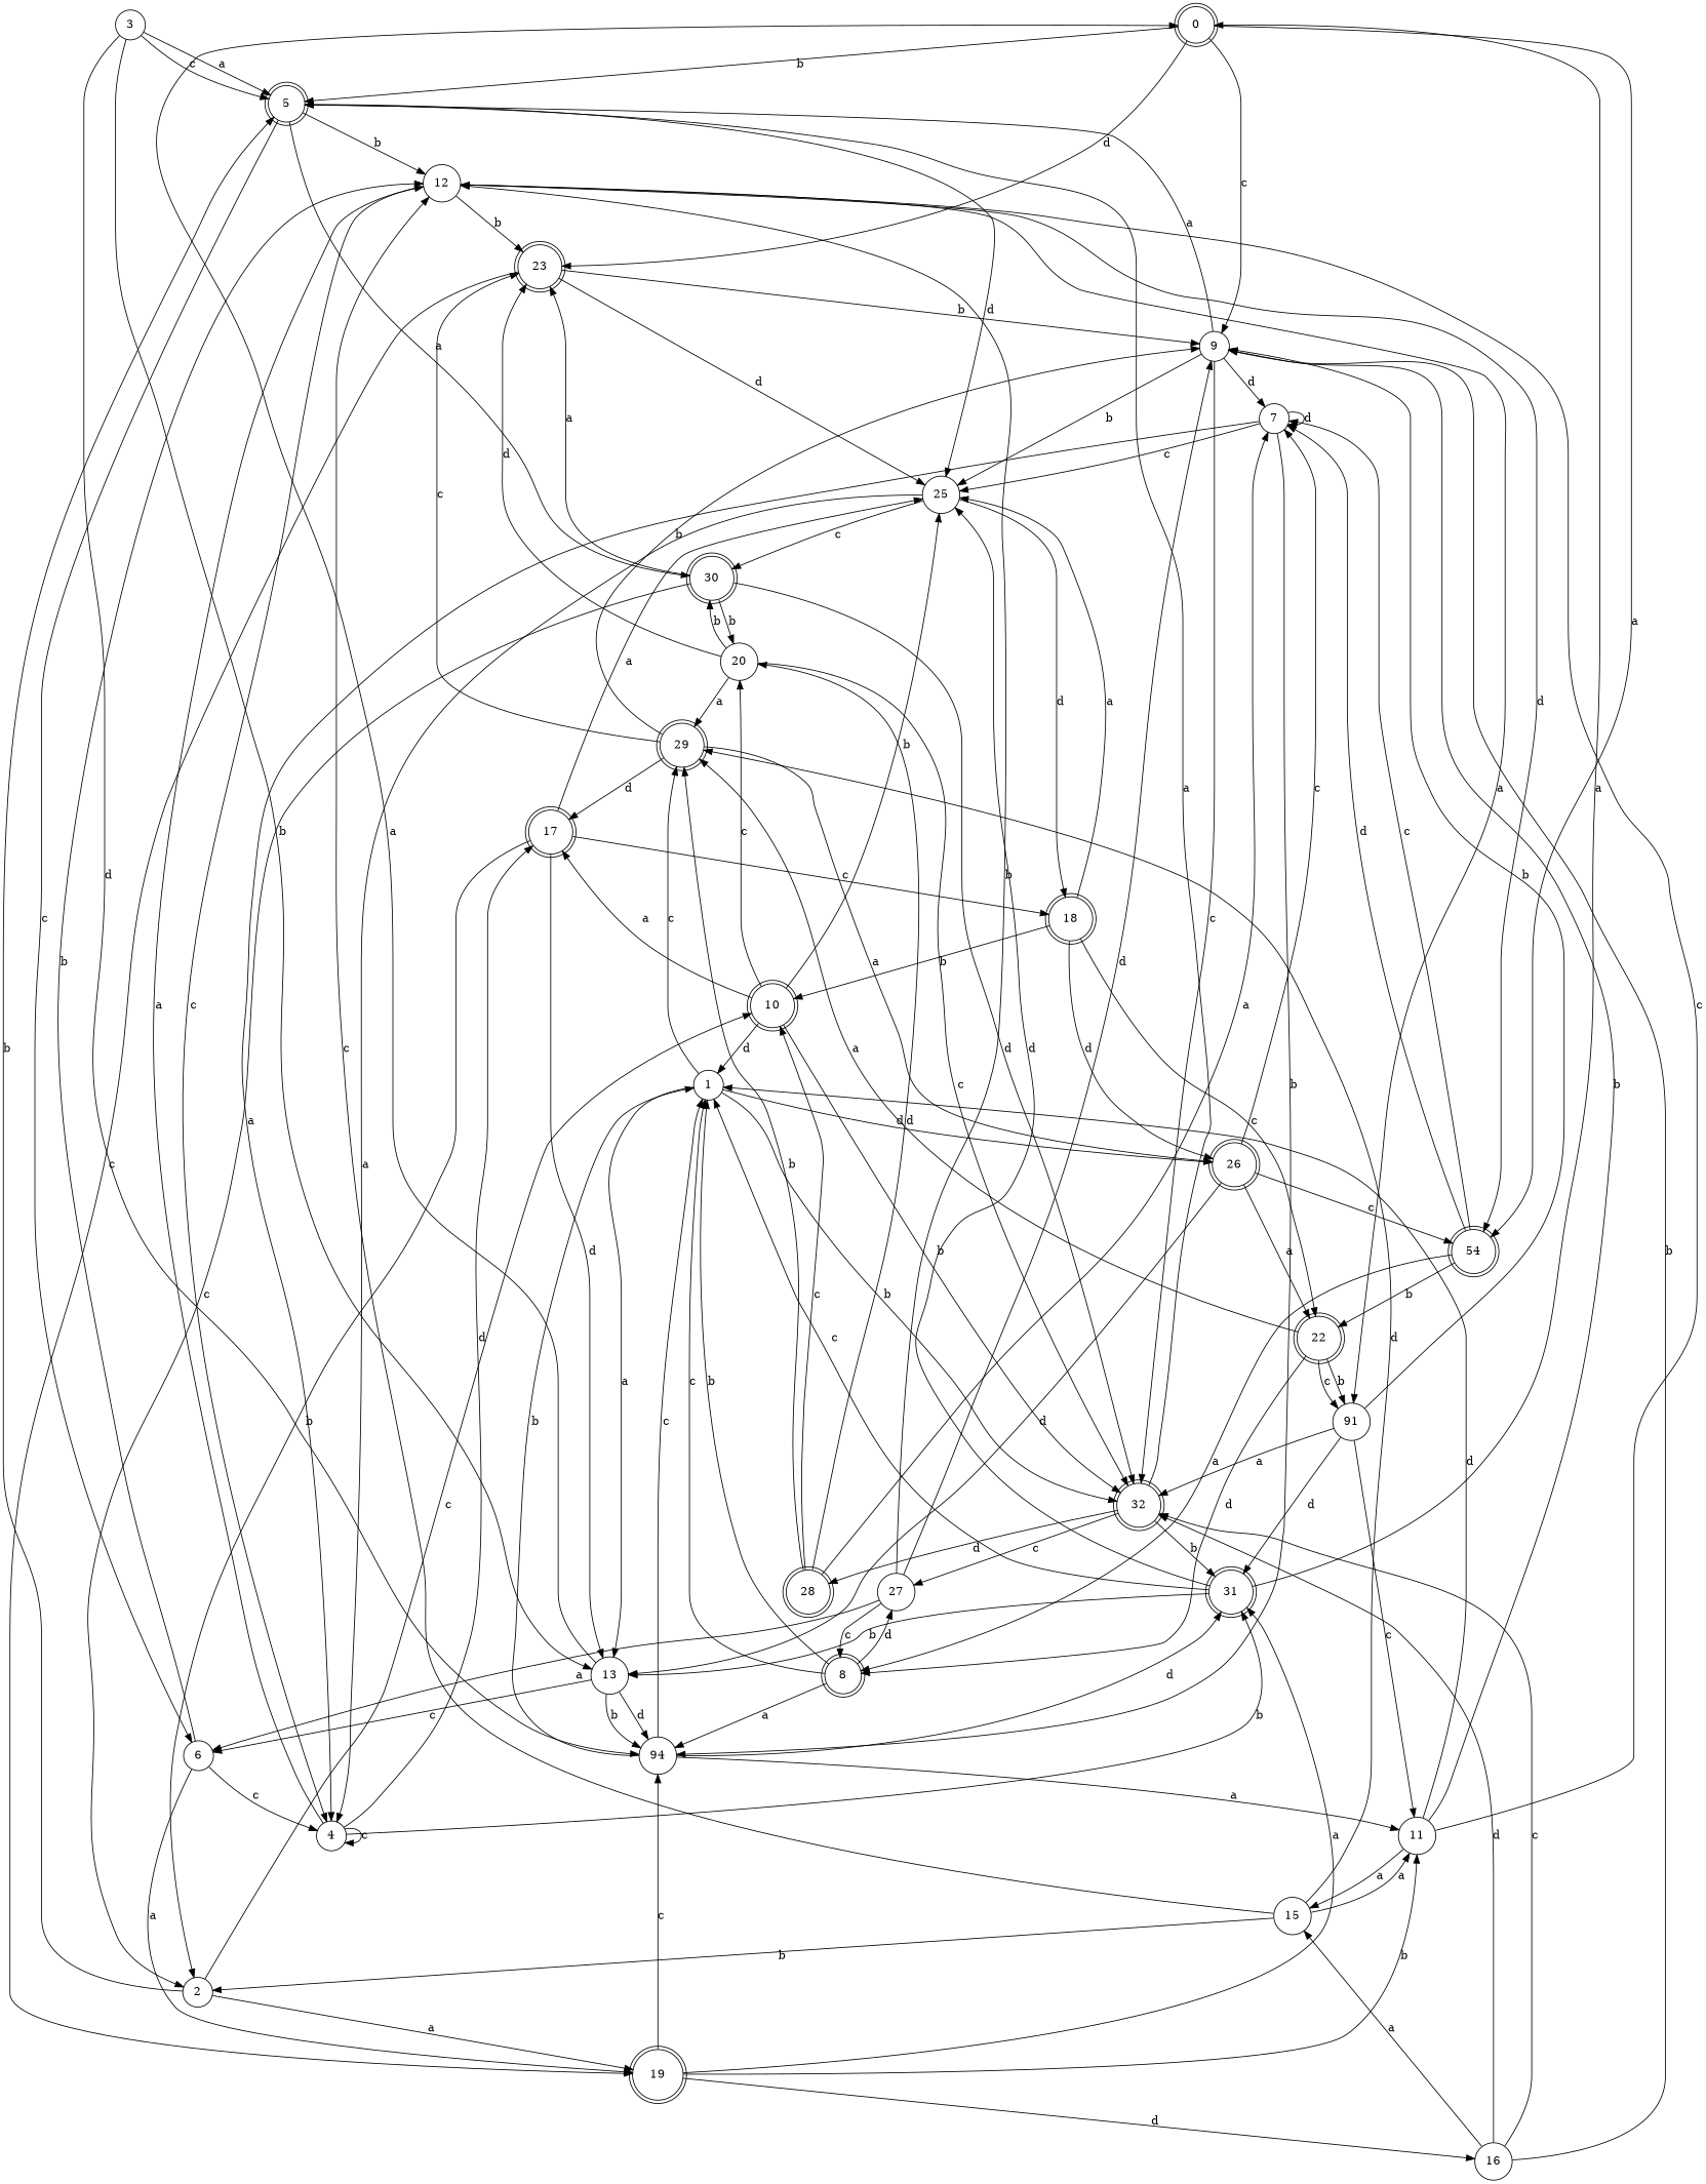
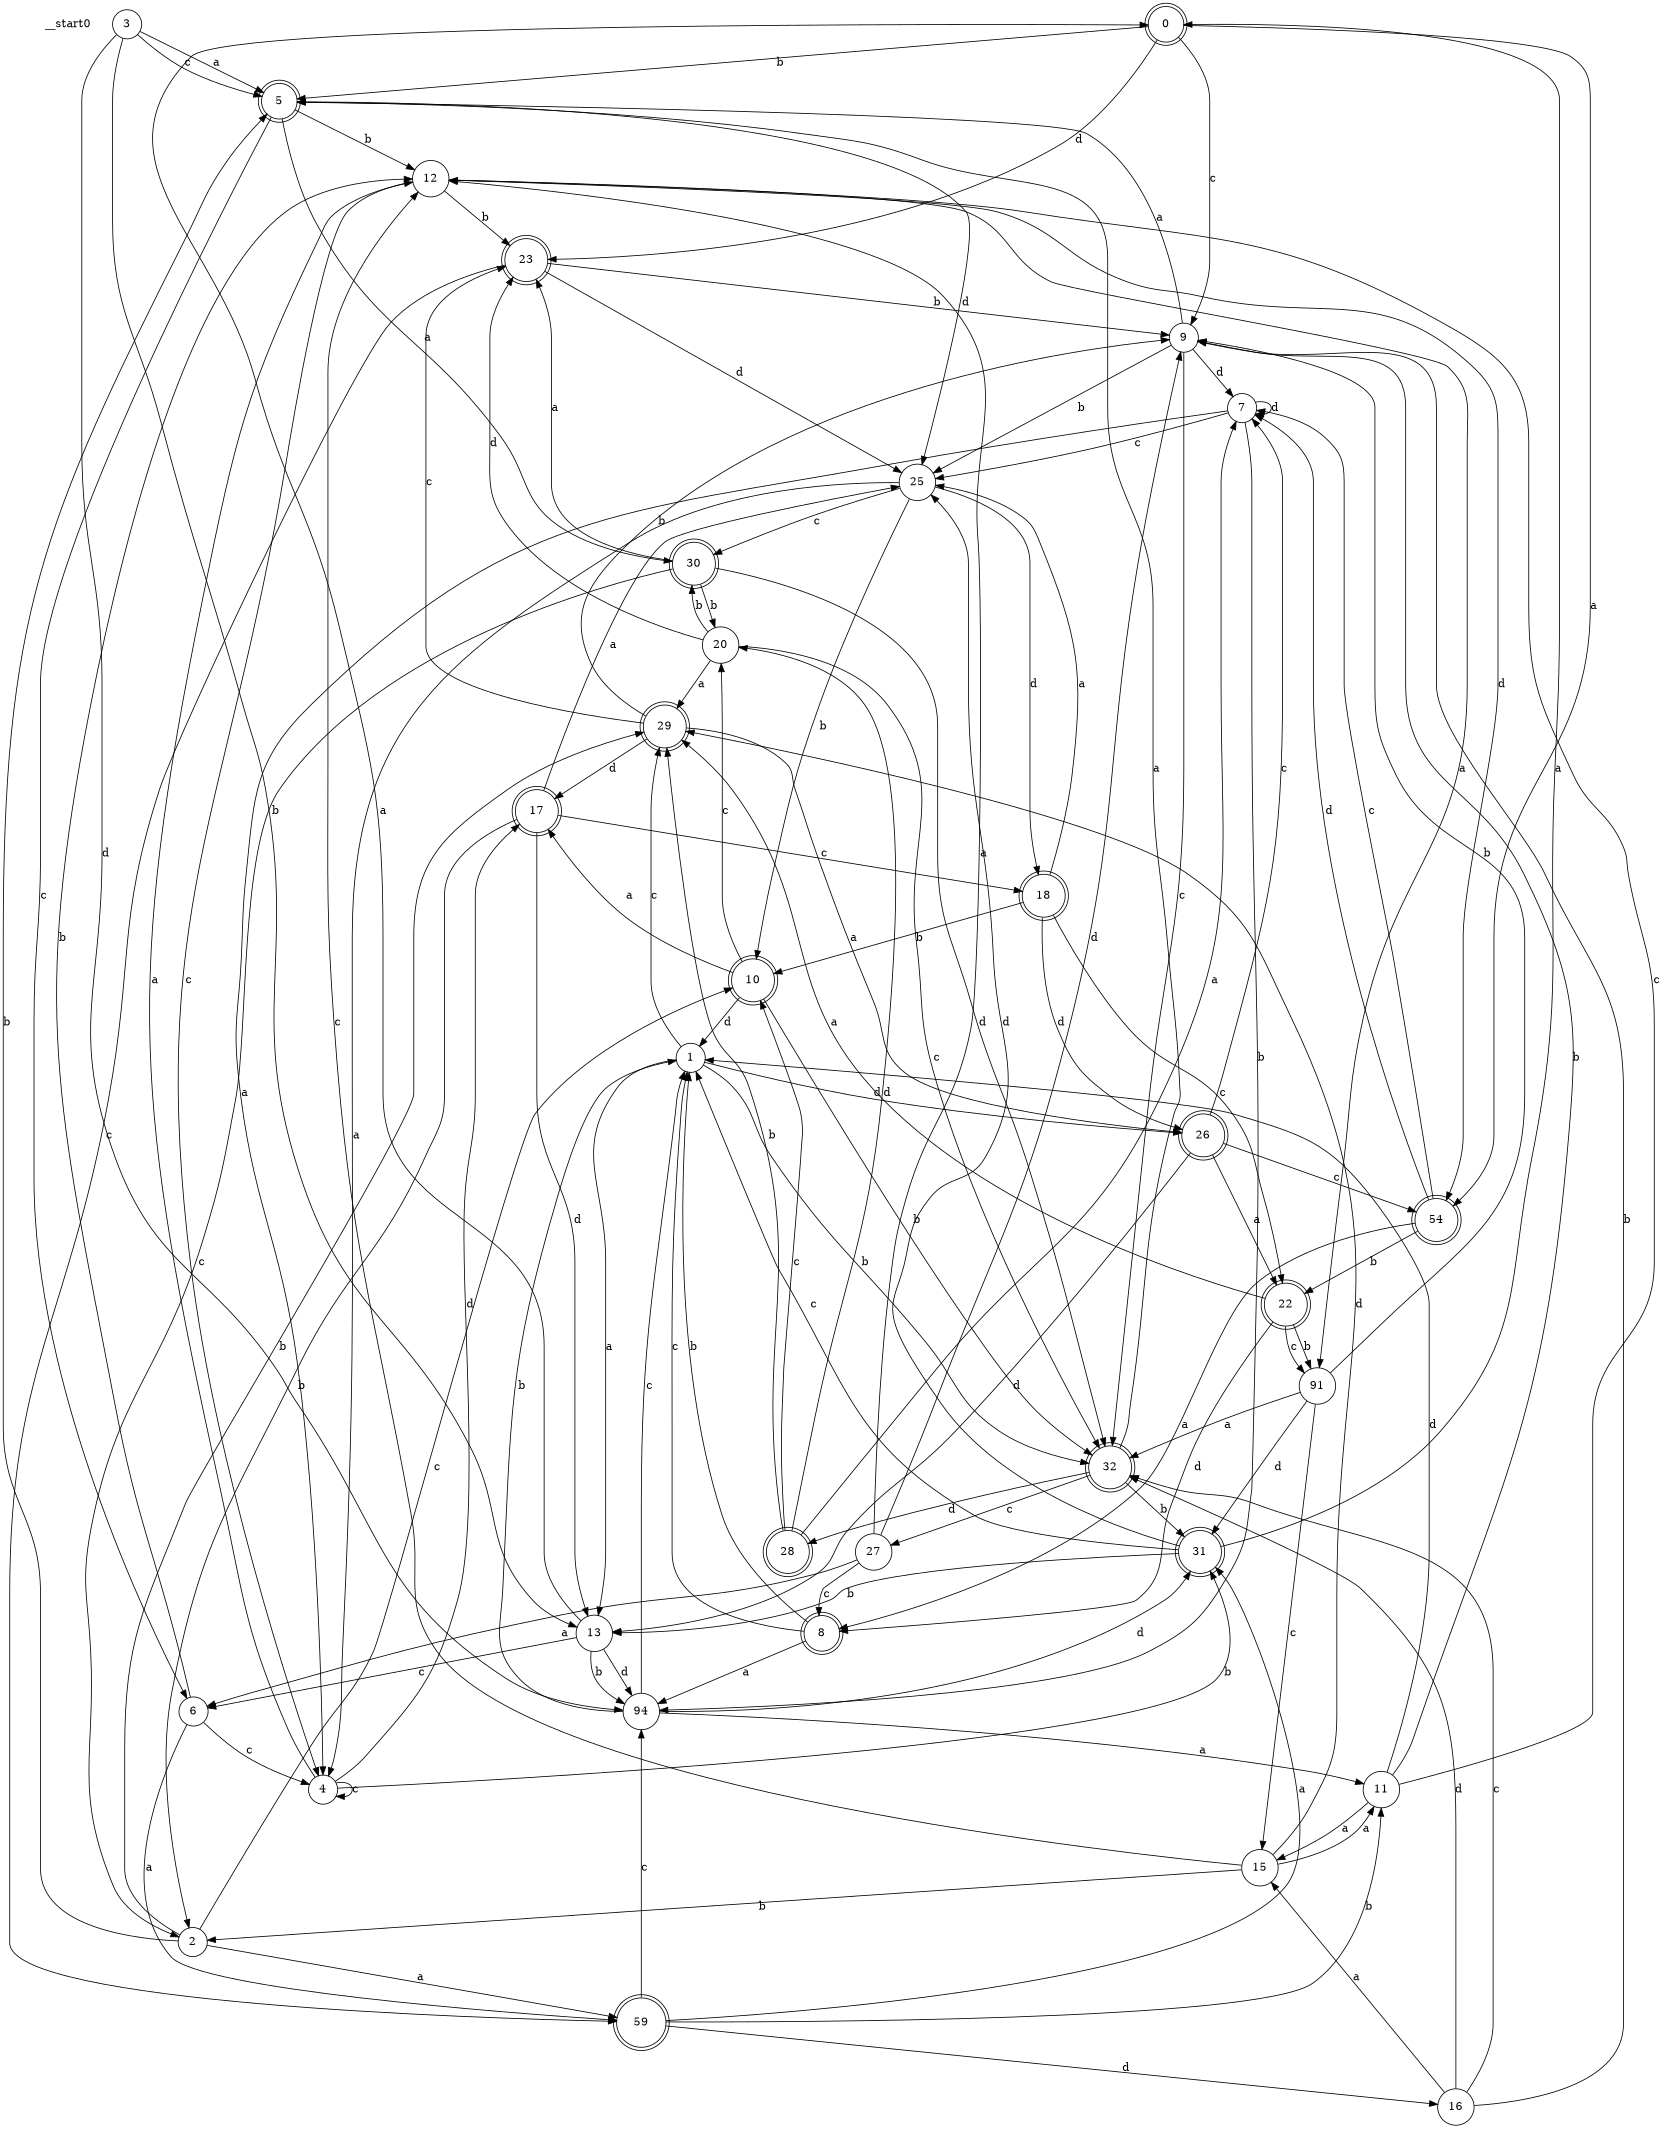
  digraph {
    rankdir=TB
    node [shape=circle color=black fillcolor=white style=filled]
+   __start0 [shape=none color="" fillcolor="" style=""]
    n2 [label=0 shape=doublecircle style="rounded,filled"]
    n3 [label=5 shape=doublecircle style="rounded,filled"]
    n4 [label=9]
    n5 [label=23 shape=doublecircle style="rounded,filled"]
    n6 [label=54 shape=doublecircle style="rounded,filled"]
    n7 [label=12]
    n8 [label=6]
    n9 [label=25]
    n10 [label=30 shape=doublecircle style="rounded,filled"]
    n11 [label=32 shape=doublecircle style="rounded,filled"]
    n12 [label=7]
-   n13 [label=19 shape=doublecircle style="rounded,filled"]
+   n13 [label=59 shape=doublecircle style="rounded,filled"]
    n14 [label=8 shape=doublecircle style="rounded,filled"]
    n15 [label=22 shape=doublecircle style="rounded,filled"]
    n16 [label=1]
    n17 [label=13]
    n18 [label=26 shape=doublecircle style="rounded,filled"]
    n19 [label=29 shape=doublecircle style="rounded,filled"]
    n20 [label=94]
    n21 [label=17 shape=doublecircle style="rounded,filled"]
    n22 [label=31 shape=doublecircle style="rounded,filled"]
    n23 [label=27]
    n24 [label=28 shape=doublecircle style="rounded,filled"]
    n25 [label=2]
    n26 [label=10 shape=doublecircle style="rounded,filled"]
    n27 [label=20]
    n28 [label=11]
    n29 [label=16]
    n30 [label=3]
    n31 [label=4]
    n32 [label=91]
    n33 [label=18 shape=doublecircle style="rounded,filled"]
    n34 [label=15]
    n2 -> n3 [label=b]
    n2 -> n4 [label=c]
    n2 -> n5 [label=d]
    n2 -> n6 [label=a]
    n3 -> n7 [label=b]
    n3 -> n8 [label=c]
    n3 -> n9 [label=d]
    n3 -> n10 [label=a]
    n4 -> n3 [label=a]
    n4 -> n9 [label=b]
    n4 -> n11 [label=c]
    n4 -> n12 [label=d]
    n5 -> n4 [label=b]
    n5 -> n9 [label=d]
    n5 -> n13 [label=c]
    n6 -> n12 [label=c]
    n6 -> n12 [label=d]
    n6 -> n14 [label=a]
    n6 -> n15 [label=b]
    n7 -> n5 [label=b]
    n7 -> n6 [label=d]
    n7 -> n31 [label=c]
    n7 -> n32 [label=a]
    n8 -> n7 [label=b]
    n8 -> n13 [label=a]
    n8 -> n31 [label=c]
    n9 -> n10 [label=c]
-   n26 -> n9 [label=b]
+   n9 -> n26 [label=b]
    n9 -> n31 [label=a]
    n9 -> n33 [label=d]
    n10 -> n5 [label=a]
    n10 -> n11 [label=d]
    n10 -> n25 [label=c]
    n10 -> n27 [label=b]
    n11 -> n3 [label=a]
    n11 -> n22 [label=b]
    n11 -> n23 [label=c]
    n11 -> n24 [label=d]
    n12 -> n9 [label=c]
    n12 -> n12 [label=d]
    n12 -> n20 [label=b]
    n12 -> n31 [label=a]
    n13 -> n20 [label=c]
    n13 -> n22 [label=a]
    n13 -> n28 [label=b]
    n13 -> n29 [label=d]
    n14 -> n16 [label=b]
    n14 -> n16 [label=c]
    n14 -> n20 [label=a]
-   n14 -> n23 [label=d]
    n15 -> n14 [label=d]
    n15 -> n19 [label=a]
    n15 -> n32 [label=b]
    n15 -> n32 [label=c]
    n16 -> n11 [label=b]
    n16 -> n17 [label=a]
    n16 -> n18 [label=d]
    n16 -> n19 [label=c]
    n17 -> n2 [label=a]
    n17 -> n8 [label=c]
    n17 -> n20 [label=b]
    n17 -> n20 [label=d]
    n18 -> n6 [label=c]
    n18 -> n12 [label=c]
    n18 -> n15 [label=a]
    n18 -> n17 [label=d]
    n19 -> n4 [label=b]
    n19 -> n5 [label=c]
    n19 -> n18 [label=a]
    n19 -> n21 [label=d]
    n20 -> n16 [label=b]
    n20 -> n16 [label=c]
    n20 -> n22 [label=d]
    n20 -> n28 [label=a]
    n21 -> n9 [label=a]
    n21 -> n17 [label=d]
    n21 -> n25 [label=b]
    n21 -> n33 [label=c]
    n22 -> n2 [label=a]
    n22 -> n9 [label=d]
    n22 -> n16 [label=c]
    n22 -> n17 [label=b]
    n23 -> n4 [label=d]
-   n23 -> n7 [label=b]
+   n23 -> n7 [label=a]
    n23 -> n8 [label=a]
    n23 -> n14 [label=c]
    n24 -> n12 [label=a]
    n24 -> n19 [label=b]
    n24 -> n26 [label=c]
    n24 -> n27 [label=d]
    n25 -> n3 [label=b]
    n25 -> n13 [label=a]
+   n25 -> n19 [label=b]
    n25 -> n26 [label=c]
    n26 -> n11 [label=b]
    n26 -> n16 [label=d]
    n26 -> n21 [label=a]
    n26 -> n27 [label=c]
    n27 -> n5 [label=d]
    n27 -> n10 [label=b]
    n27 -> n11 [label=c]
    n27 -> n19 [label=a]
    n28 -> n4 [label=b]
    n28 -> n7 [label=c]
    n28 -> n16 [label=d]
    n28 -> n34 [label=a]
    n29 -> n4 [label=b]
    n29 -> n11 [label=c]
    n29 -> n11 [label=d]
    n29 -> n34 [label=a]
    n30 -> n3 [label=a]
    n30 -> n3 [label=c]
    n30 -> n17 [label=b]
    n30 -> n20 [label=d]
    n31 -> n7 [label=a]
    n31 -> n21 [label=d]
    n31 -> n22 [label=b]
    n31 -> n31 [label=c]
    n32 -> n4 [label=b]
    n32 -> n11 [label=a]
    n32 -> n22 [label=d]
-   n32 -> n28 [label=c]
+   n32 -> n34 [label=c]
    n33 -> n9 [label=a]
    n33 -> n15 [label=c]
    n33 -> n18 [label=d]
    n33 -> n26 [label=b]
    n34 -> n7 [label=c]
    n34 -> n19 [label=d]
    n34 -> n25 [label=b]
    n34 -> n28 [label=a]
  }
